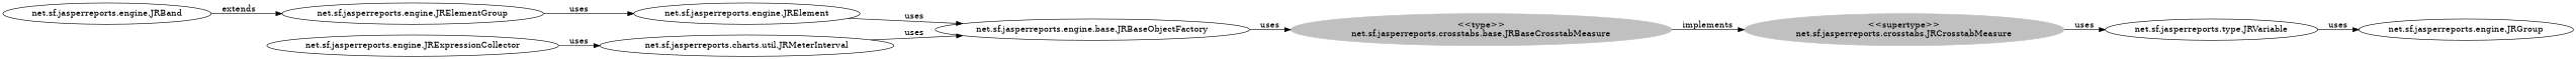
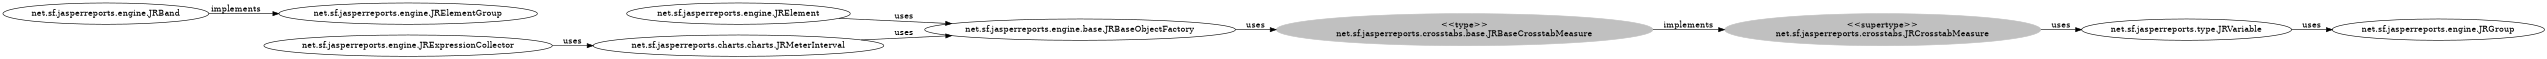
  digraph {
    rankdir=LR
    n1 [color=grey label="<<type>>\nnet.sf.jasperreports.crosstabs.base.JRBaseCrosstabMeasure" style=filled]
    n2 [color=grey label="<<supertype>>\nnet.sf.jasperreports.crosstabs.JRCrosstabMeasure" style=filled]
    n3 [label="net.sf.jasperreports.type.JRVariable"]
    n4 [label="net.sf.jasperreports.engine.JRGroup"]
    n5 [label="net.sf.jasperreports.engine.JRElementGroup"]
    n6 [label="net.sf.jasperreports.engine.JRElement"]
    n7 [label="net.sf.jasperreports.engine.base.JRBaseObjectFactory"]
    n8 [label="net.sf.jasperreports.engine.JRExpressionCollector"]
-   n9 [label="net.sf.jasperreports.charts.util.JRMeterInterval"]
+   n9 [label="net.sf.jasperreports.charts.charts.JRMeterInterval"]
    n10 [label="net.sf.jasperreports.engine.JRBand"]
    n1 -> n2 [label=implements]
    n2 -> n3 [label=uses]
    n3 -> n4 [label=uses]
-   n5 -> n6 [label=uses]
    n6 -> n7 [label=uses]
    n7 -> n1 [label=uses]
    n8 -> n9 [label=uses]
    n9 -> n7 [label=uses]
-   n10 -> n5 [label=extends]
+   n10 -> n5 [label=implements]
  }
